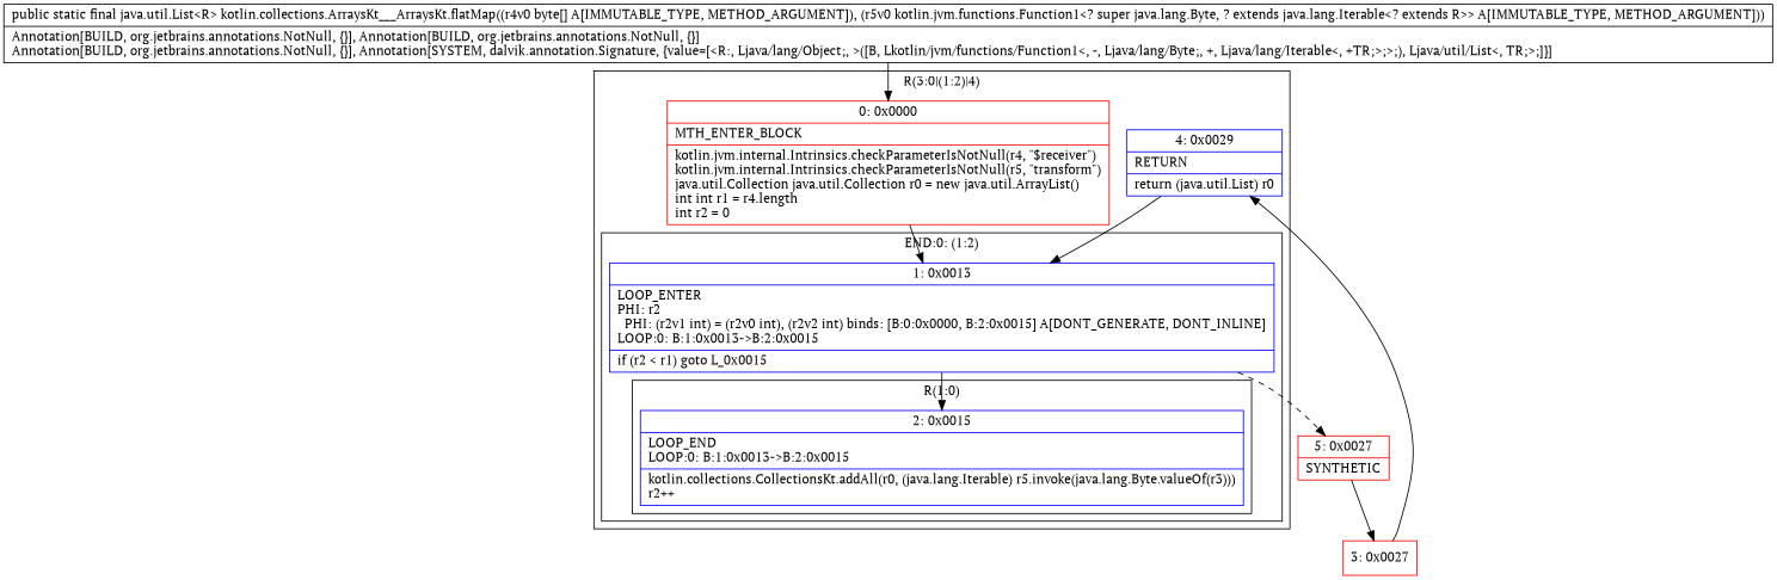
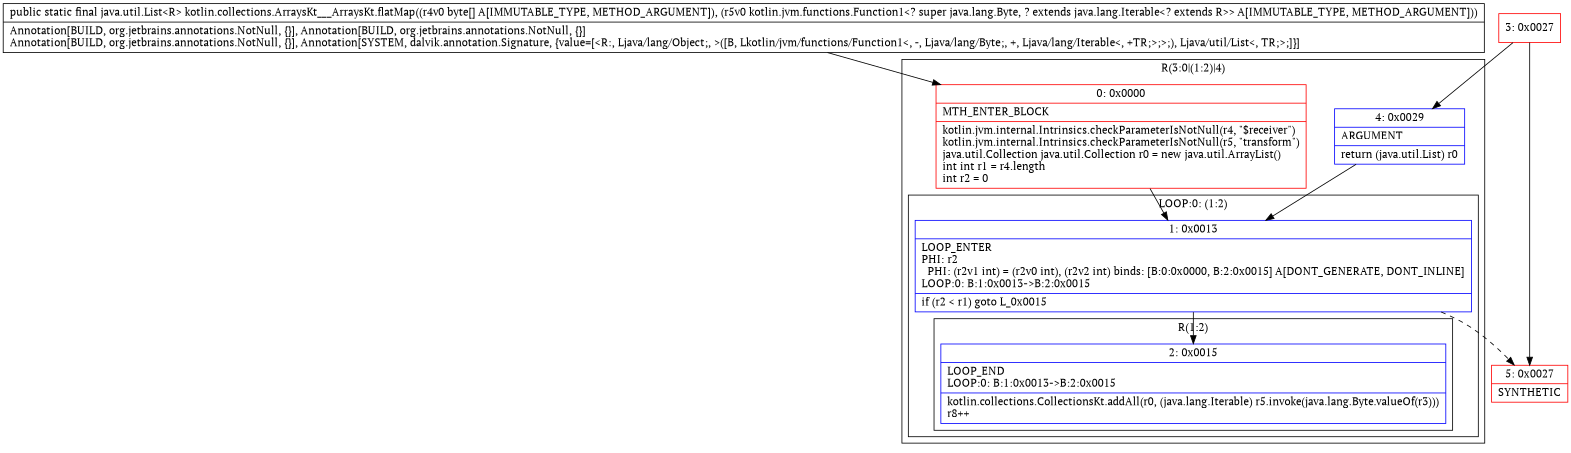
  digraph {
    fontname="PT Serif"
    node [color=blue fontname="PT Serif" shape=record]
    edge [fontname="PT Serif"]
-   n1 [label="{2\:\ 0x0015|LOOP_END\lLOOP:0: B:1:0x0013\-\>B:2:0x0015\l|kotlin.collections.CollectionsKt.addAll(r0, (java.lang.Iterable) r5.invoke(java.lang.Byte.valueOf(r3)))\lr2++\l}"]
+   n1 [label="{2\:\ 0x0015|LOOP_END\lLOOP:0: B:1:0x0013\-\>B:2:0x0015\l|kotlin.collections.CollectionsKt.addAll(r0, (java.lang.Iterable) r5.invoke(java.lang.Byte.valueOf(r3)))\lr8++\l}"]
    n2 [label="{1\:\ 0x0013|LOOP_ENTER\lPHI: r2 \l  PHI: (r2v1 int) = (r2v0 int), (r2v2 int) binds: [B:0:0x0000, B:2:0x0015] A[DONT_GENERATE, DONT_INLINE]\lLOOP:0: B:1:0x0013\-\>B:2:0x0015\l|if (r2 \< r1) goto L_0x0015\l}"]
    n3 [color=red label="{0\:\ 0x0000|MTH_ENTER_BLOCK\l|kotlin.jvm.internal.Intrinsics.checkParameterIsNotNull(r4, \"$receiver\")\lkotlin.jvm.internal.Intrinsics.checkParameterIsNotNull(r5, \"transform\")\ljava.util.Collection java.util.Collection r0 = new java.util.ArrayList()\lint int r1 = r4.length\lint r2 = 0\l}"]
-   n4 [label="{4\:\ 0x0029|RETURN\l|return (java.util.List) r0\l}"]
+   n4 [label="{4\:\ 0x0029|ARGUMENT\l|return (java.util.List) r0\l}"]
    n5 [color=red label="{5\:\ 0x0027|SYNTHETIC\l}"]
    n6 [color=red label="{3\:\ 0x0027}"]
    n7 [label="{public static final java.util.List\<R\> kotlin.collections.ArraysKt___ArraysKt.flatMap((r4v0 byte[] A[IMMUTABLE_TYPE, METHOD_ARGUMENT]), (r5v0 kotlin.jvm.functions.Function1\<? super java.lang.Byte, ? extends java.lang.Iterable\<? extends R\>\> A[IMMUTABLE_TYPE, METHOD_ARGUMENT]))  | Annotation[BUILD, org.jetbrains.annotations.NotNull, \{\}], Annotation[BUILD, org.jetbrains.annotations.NotNull, \{\}]\lAnnotation[BUILD, org.jetbrains.annotations.NotNull, \{\}], Annotation[SYSTEM, dalvik.annotation.Signature, \{value=[\<R:, Ljava\/lang\/Object;, \>([B, Lkotlin\/jvm\/functions\/Function1\<, \-, Ljava\/lang\/Byte;, +, Ljava\/lang\/Iterable\<, +TR;\>;\>;), Ljava\/util\/List\<, TR;\>;]\}]\l}" color=""]
    subgraph cluster_1 {
      label="R(3:0|(1:2)|4)"
      n3
      n4
      subgraph cluster_2 {
-       label="END:0: (1:2)"
+       label="LOOP:0: (1:2)"
        n2
        subgraph cluster_3 {
-         label="R(1:0)"
+         label="R(1:2)"
          n1
        }
      }
    }
    n2 -> n1
    n2 -> n5 [style=dashed]
    n3 -> n2
    n4 -> n2
-   n5 -> n6
+   n6 -> n5
    n6 -> n4
    n7 -> n3
  }
